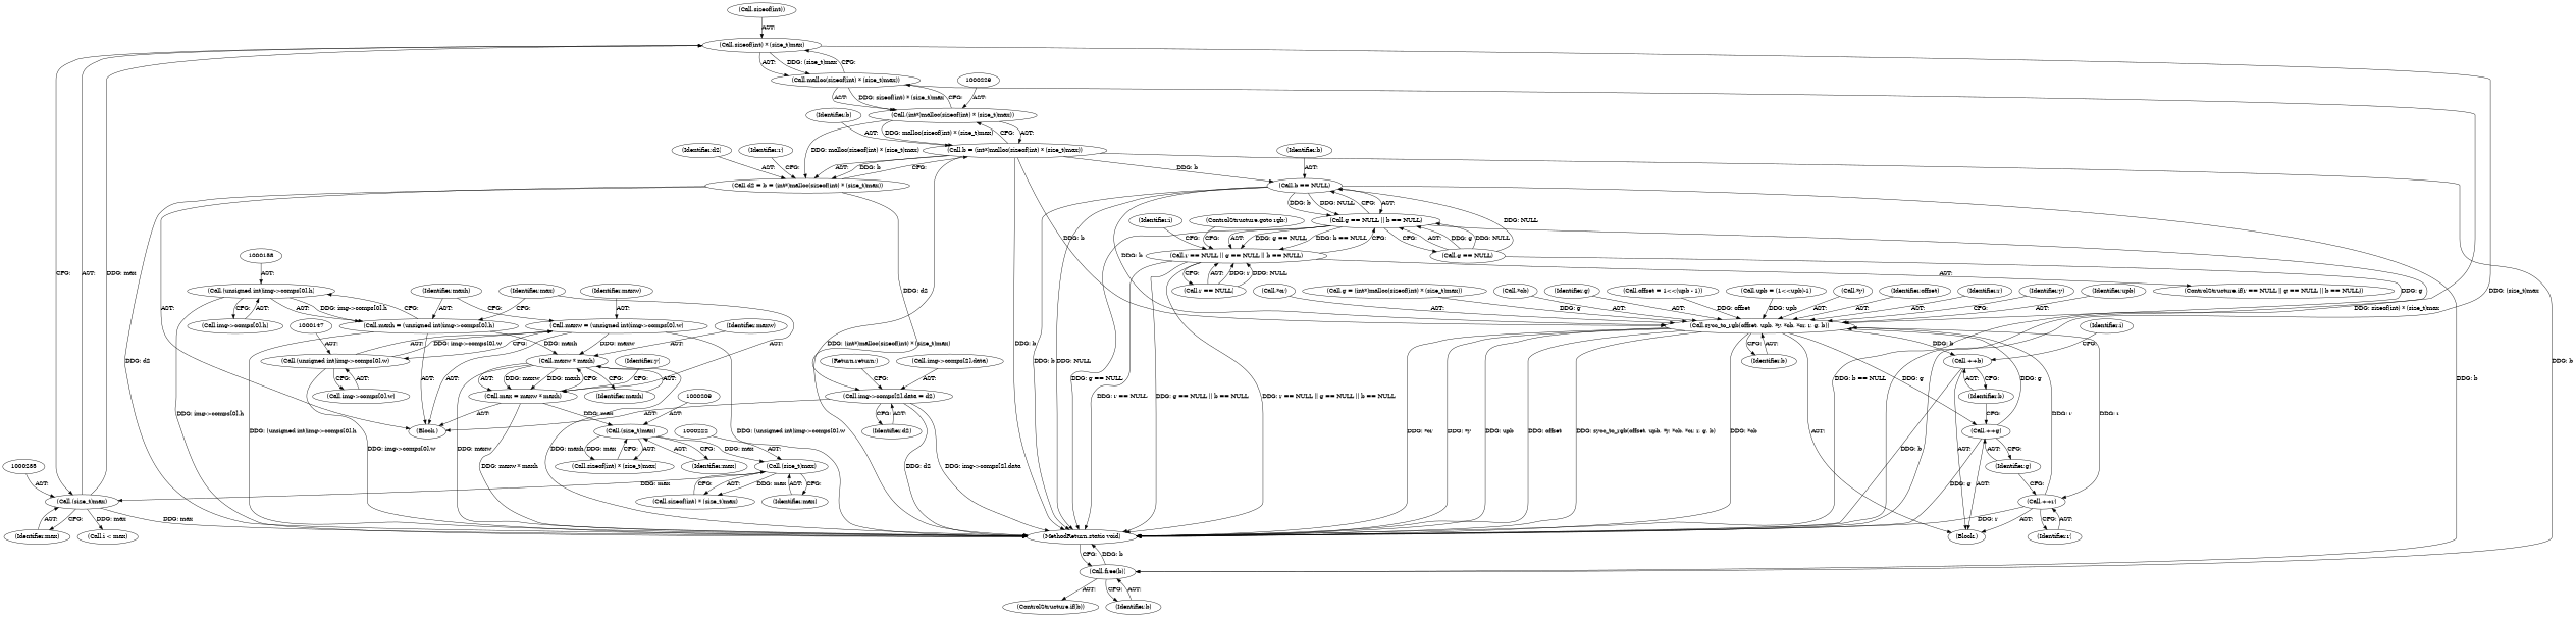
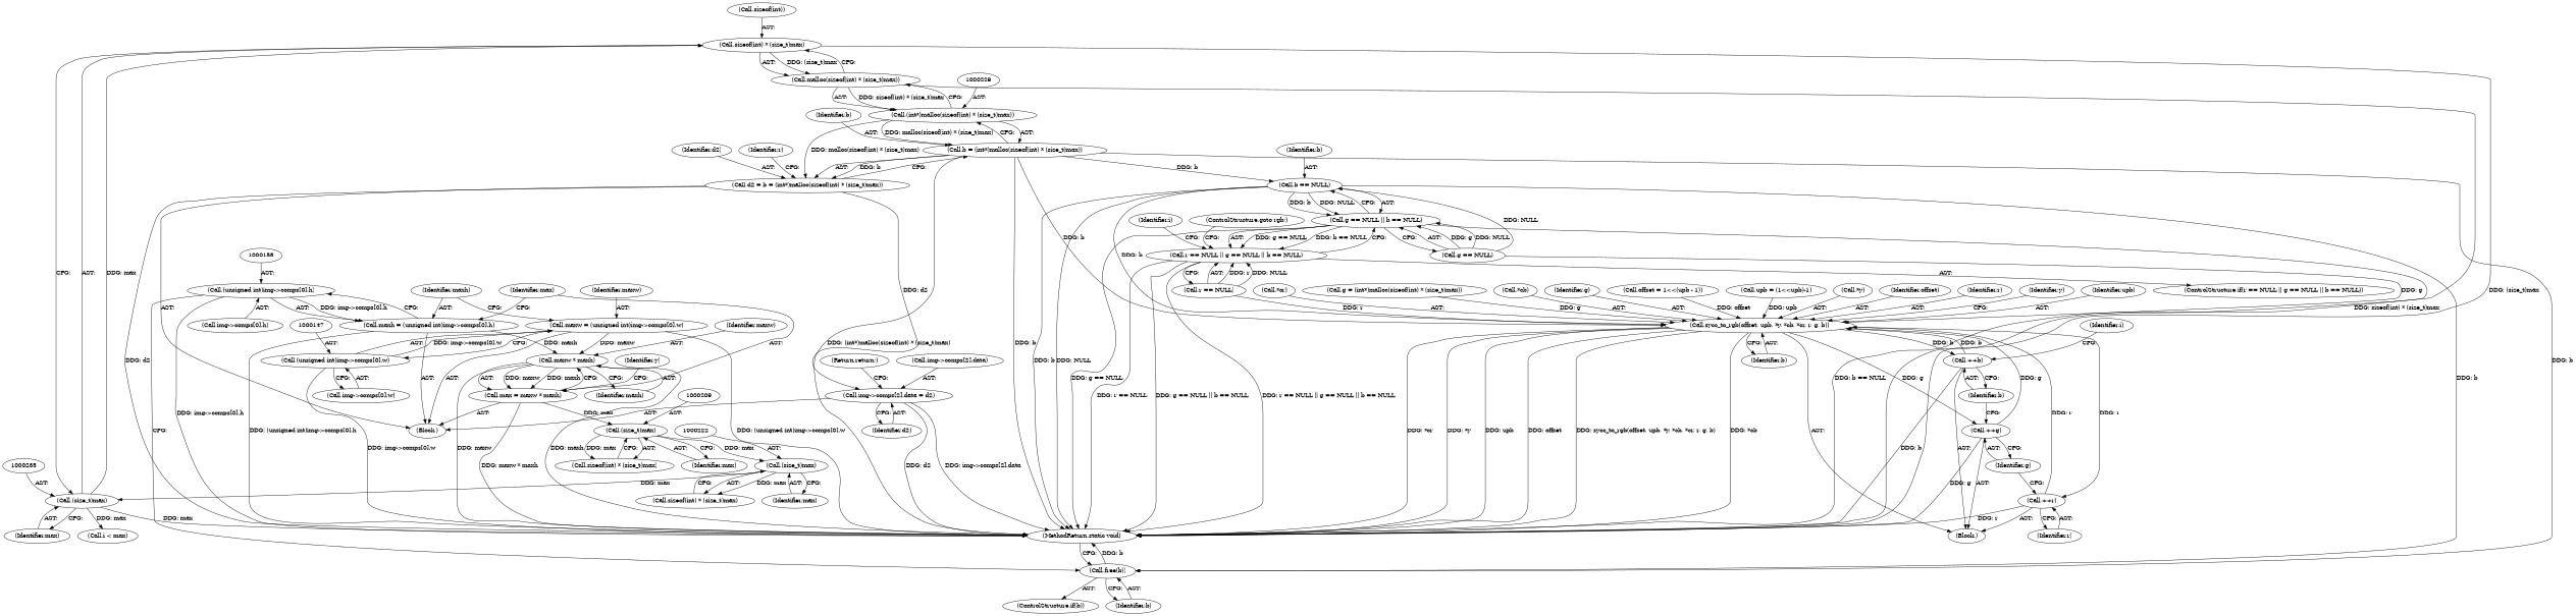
  digraph {
    n1 [label="(Call,sizeof(int) * (size_t)max)"]
    n2 [label="(Call,(size_t)max)"]
    n3 [label="(Call,malloc(sizeof(int) * (size_t)max))"]
    n4 [label="(MethodReturn,static void)"]
    n5 [label="(Identifier,max)"]
    n6 [label="(Call,i < max)"]
    n7 [label="(Call,(int*)malloc(sizeof(int) * (size_t)max))"]
    n8 [label="(Call,free(b))"]
    n9 [label="(Call,(size_t)max)"]
    n10 [label="(Identifier,max)"]
    n11 [label="(Call,sizeof(int) * (size_t)max)"]
    n12 [label="(Call,(size_t)max)"]
    n13 [label="(Call,sizeof(int) * (size_t)max)"]
    n14 [label="(Identifier,max)"]
    n15 [label="(Call,max = maxw * maxh)"]
    n16 [label="(Call,maxw * maxh)"]
    n17 [label="(Block,)"]
    n18 [label="(Identifier,maxh)"]
    n19 [label="(Call,maxw = (unsigned int)img->comps[0].w)"]
    n20 [label="(Call,(unsigned int)img->comps[0].w)"]
    n21 [label="(Call,img->comps[0].w)"]
    n22 [label="(Call,maxh = (unsigned int)img->comps[0].h)"]
    n23 [label="(Call,(unsigned int)img->comps[0].h)"]
    n24 [label="(Call,img->comps[0].h)"]
    n25 [label="(Call,d2 = b = (int*)malloc(sizeof(int) * (size_t)max))"]
    n26 [label="(Call,b = (int*)malloc(sizeof(int) * (size_t)max))"]
    n27 [label="(Call,img->comps[2].data = d2)"]
    n28 [label="(Call,b == NULL)"]
    n29 [label="(Call,sycc_to_rgb(offset, upb, *y, *cb, *cr, r, g, b))"]
    n30 [label="(Identifier,d2)"]
    n31 [label="(Call,g == NULL || b == NULL)"]
    n32 [label="(Call,++r)"]
    n33 [label="(Call,++g)"]
    n34 [label="(Call,++b)"]
    n35 [label="(Block,)"]
    n36 [label="(Identifier,b)"]
    n37 [label="(ControlStructure,if(b))"]
    n38 [label="(Identifier,b)"]
    n39 [label="(Call,r == NULL || g == NULL || b == NULL)"]
    n40 [label="(Call,g == NULL)"]
    n41 [label="(Call,r == NULL)"]
    n42 [label="(ControlStructure,if(r == NULL || g == NULL || b == NULL))"]
    n43 [label="(Identifier,r)"]
    n44 [label="(Identifier,g)"]
    n45 [label="(Identifier,b)"]
    n46 [label="(Identifier,b)"]
    n47 [label="(Identifier,d2)"]
    n48 [label="(Identifier,y)"]
    n49 [label="(Identifier,maxw)"]
    n50 [label="(Call,sizeof(int))"]
    n51 [label="(Return,return;)"]
    n52 [label="(Call,*cb)"]
    n53 [label="(Identifier,g)"]
    n54 [label="(Call,offset = 1<<(upb - 1))"]
    n55 [label="(Identifier,maxw)"]
    n56 [label="(Call,upb = (1<<upb)-1)"]
    n57 [label="(Call,*y)"]
    n58 [label="(Identifier,maxh)"]
    n59 [label="(Identifier,offset)"]
    n60 [label="(Identifier,r)"]
    n61 [label="(Identifier,b)"]
    n62 [label="(Identifier,y)"]
    n63 [label="(Identifier,i)"]
    n64 [label="(ControlStructure,goto rgb;)"]
    n65 [label="(Identifier,upb)"]
    n66 [label="(Call,*cr)"]
    n67 [label="(Call,g = (int*)malloc(sizeof(int) * (size_t)max))"]
    n68 [label="(Identifier,i)"]
    n69 [label="(Identifier,r)"]
    n70 [label="(Call,img->comps[2].data)"]
    n71 [label="(Identifier,max)"]
    1000235
    1000222
    1000209
    1000147
    1000158
    1000229
    n1 -> n2 [label="CFG: "]
    n1 -> n3 [label="AST: "]
    n1 -> n3 [label="DDG: (size_t)max"]
    n1 -> n4 [label="DDG: (size_t)max"]
    n2 -> n1 [label="AST: "]
    n2 -> n1 [label="DDG: max"]
    n2 -> n4 [label="DDG: max"]
    n2 -> n5 [label="CFG: "]
    n2 -> n6 [label="DDG: max"]
    n3 -> n1 [label="CFG: "]
    n3 -> n4 [label="DDG: sizeof(int) * (size_t)max"]
    n3 -> n7 [label="AST: "]
    n3 -> n7 [label="DDG: sizeof(int) * (size_t)max"]
    n4 -> n8 [label="CFG: "]
    n5 -> n2 [label="AST: "]
    n7 -> n3 [label="CFG: "]
    n7 -> n25 [label="DDG: malloc(sizeof(int) * (size_t)max)"]
    n7 -> n26 [label="AST: "]
    n7 -> n26 [label="DDG: malloc(sizeof(int) * (size_t)max)"]
    n8 -> n4 [label="DDG: b"]
    n8 -> n37 [label="AST: "]
    n8 -> n38 [label="CFG: "]
    n9 -> n2 [label="DDG: max"]
    n9 -> n10 [label="CFG: "]
    n9 -> n11 [label="AST: "]
    n9 -> n11 [label="DDG: max"]
    n10 -> n9 [label="AST: "]
    n11 -> n9 [label="CFG: "]
    n12 -> n9 [label="DDG: max"]
    n12 -> n13 [label="AST: "]
    n12 -> n13 [label="DDG: max"]
    n12 -> n14 [label="CFG: "]
    n13 -> n12 [label="CFG: "]
    n14 -> n12 [label="AST: "]
    n15 -> n4 [label="DDG: maxw * maxh"]
    n15 -> n12 [label="DDG: max"]
    n15 -> n16 [label="CFG: "]
    n15 -> n17 [label="AST: "]
    n16 -> n4 [label="DDG: maxw"]
    n16 -> n4 [label="DDG: maxh"]
    n16 -> n15 [label="AST: "]
    n16 -> n15 [label="DDG: maxw"]
    n16 -> n15 [label="DDG: maxh"]
    n16 -> n18 [label="CFG: "]
    n18 -> n16 [label="AST: "]
    n19 -> n4 [label="DDG: (unsigned int)img->comps[0].w"]
    n19 -> n16 [label="DDG: maxw"]
    n19 -> n17 [label="AST: "]
    n19 -> n20 [label="CFG: "]
    n20 -> n4 [label="DDG: img->comps[0].w"]
    n20 -> n19 [label="AST: "]
    n20 -> n19 [label="DDG: img->comps[0].w"]
    n20 -> n21 [label="CFG: "]
    n21 -> n20 [label="AST: "]
    n22 -> n4 [label="DDG: (unsigned int)img->comps[0].h"]
    n22 -> n16 [label="DDG: maxh"]
    n22 -> n17 [label="AST: "]
    n22 -> n23 [label="CFG: "]
    n23 -> n4 [label="DDG: img->comps[0].h"]
    n23 -> n22 [label="AST: "]
    n23 -> n22 [label="DDG: img->comps[0].h"]
-   n23 -> n24 [label="CFG: "]
+   n23 -> n8 [label="CFG: "]
    n24 -> n23 [label="AST: "]
    n25 -> n4 [label="DDG: d2"]
    n25 -> n17 [label="AST: "]
    n25 -> n26 [label="CFG: "]
    n25 -> n27 [label="DDG: d2"]
    n26 -> n4 [label="DDG: b"]
    n26 -> n4 [label="DDG: (int*)malloc(sizeof(int) * (size_t)max)"]
    n26 -> n7 [label="CFG: "]
    n26 -> n8 [label="DDG: b"]
    n26 -> n25 [label="AST: "]
    n26 -> n25 [label="DDG: b"]
    n26 -> n28 [label="DDG: b"]
    n26 -> n29 [label="DDG: b"]
    n27 -> n4 [label="DDG: d2"]
    n27 -> n4 [label="DDG: img->comps[2].data"]
    n27 -> n17 [label="AST: "]
    n27 -> n30 [label="CFG: "]
    n28 -> n4 [label="DDG: NULL"]
    n28 -> n4 [label="DDG: b"]
    n28 -> n8 [label="DDG: b"]
    n28 -> n29 [label="DDG: b"]
    n28 -> n31 [label="AST: "]
    n28 -> n31 [label="DDG: b"]
    n28 -> n31 [label="DDG: NULL"]
    n29 -> n4 [label="DDG: sycc_to_rgb(offset, upb, *y, *cb, *cr, r, g, b)"]
    n29 -> n4 [label="DDG: *cb"]
    n29 -> n4 [label="DDG: *cr"]
    n29 -> n4 [label="DDG: *y"]
    n29 -> n4 [label="DDG: upb"]
    n29 -> n4 [label="DDG: offset"]
    n29 -> n32 [label="DDG: r"]
    n29 -> n33 [label="DDG: g"]
    n29 -> n34 [label="DDG: b"]
    n29 -> n35 [label="AST: "]
    n29 -> n36 [label="CFG: "]
    n30 -> n27 [label="AST: "]
    n31 -> n4 [label="DDG: b == NULL"]
    n31 -> n4 [label="DDG: g == NULL"]
    n31 -> n28 [label="CFG: "]
    n31 -> n39 [label="AST: "]
    n31 -> n39 [label="DDG: g == NULL"]
    n31 -> n39 [label="DDG: b == NULL"]
    n31 -> n40 [label="CFG: "]
    n32 -> n4 [label="DDG: r"]
    n32 -> n29 [label="DDG: r"]
    n32 -> n35 [label="AST: "]
    n32 -> n43 [label="CFG: "]
    n33 -> n4 [label="DDG: g"]
    n33 -> n29 [label="DDG: g"]
    n33 -> n35 [label="AST: "]
    n33 -> n44 [label="CFG: "]
    n34 -> n4 [label="DDG: b"]
+   n34 -> n29 [label="DDG: b"]
    n34 -> n35 [label="AST: "]
    n34 -> n45 [label="CFG: "]
    n36 -> n29 [label="AST: "]
    n38 -> n8 [label="AST: "]
    n39 -> n4 [label="DDG: r == NULL"]
    n39 -> n4 [label="DDG: r == NULL || g == NULL || b == NULL"]
    n39 -> n4 [label="DDG: g == NULL || b == NULL"]
    n39 -> n31 [label="CFG: "]
    n39 -> n41 [label="CFG: "]
    n39 -> n42 [label="AST: "]
    n40 -> n28 [label="DDG: NULL"]
    n40 -> n29 [label="DDG: g"]
    n40 -> n31 [label="AST: "]
    n40 -> n31 [label="DDG: g"]
    n40 -> n31 [label="DDG: NULL"]
+   n41 -> n29 [label="DDG: r"]
    n41 -> n39 [label="AST: "]
    n41 -> n39 [label="DDG: r"]
    n41 -> n39 [label="DDG: NULL"]
    n43 -> n32 [label="AST: "]
    n44 -> n32 [label="CFG: "]
    n44 -> n33 [label="AST: "]
    n45 -> n33 [label="CFG: "]
    n45 -> n34 [label="AST: "]
    n46 -> n28 [label="AST: "]
    n47 -> n25 [label="AST: "]
    n48 -> n15 [label="CFG: "]
    n49 -> n19 [label="AST: "]
    n50 -> n1 [label="AST: "]
    n51 -> n27 [label="CFG: "]
    n52 -> n29 [label="AST: "]
    n53 -> n29 [label="AST: "]
    n54 -> n29 [label="DDG: offset"]
    n55 -> n16 [label="AST: "]
    n56 -> n29 [label="DDG: upb"]
    n57 -> n29 [label="AST: "]
    n58 -> n19 [label="CFG: "]
    n58 -> n22 [label="AST: "]
    n59 -> n29 [label="AST: "]
    n60 -> n29 [label="AST: "]
    n61 -> n26 [label="AST: "]
    n62 -> n29 [label="CFG: "]
    n63 -> n34 [label="CFG: "]
    n64 -> n39 [label="CFG: "]
    n65 -> n29 [label="AST: "]
    n66 -> n29 [label="AST: "]
    n67 -> n29 [label="DDG: g"]
    n68 -> n39 [label="CFG: "]
    n69 -> n25 [label="CFG: "]
    n70 -> n27 [label="AST: "]
    n71 -> n15 [label="AST: "]
    n71 -> n22 [label="CFG: "]
    1000235 -> n2 [label="AST: "]
    1000222 -> n9 [label="AST: "]
    1000209 -> n12 [label="AST: "]
    1000147 -> n20 [label="AST: "]
    1000158 -> n23 [label="AST: "]
    1000229 -> n7 [label="AST: "]
  }
